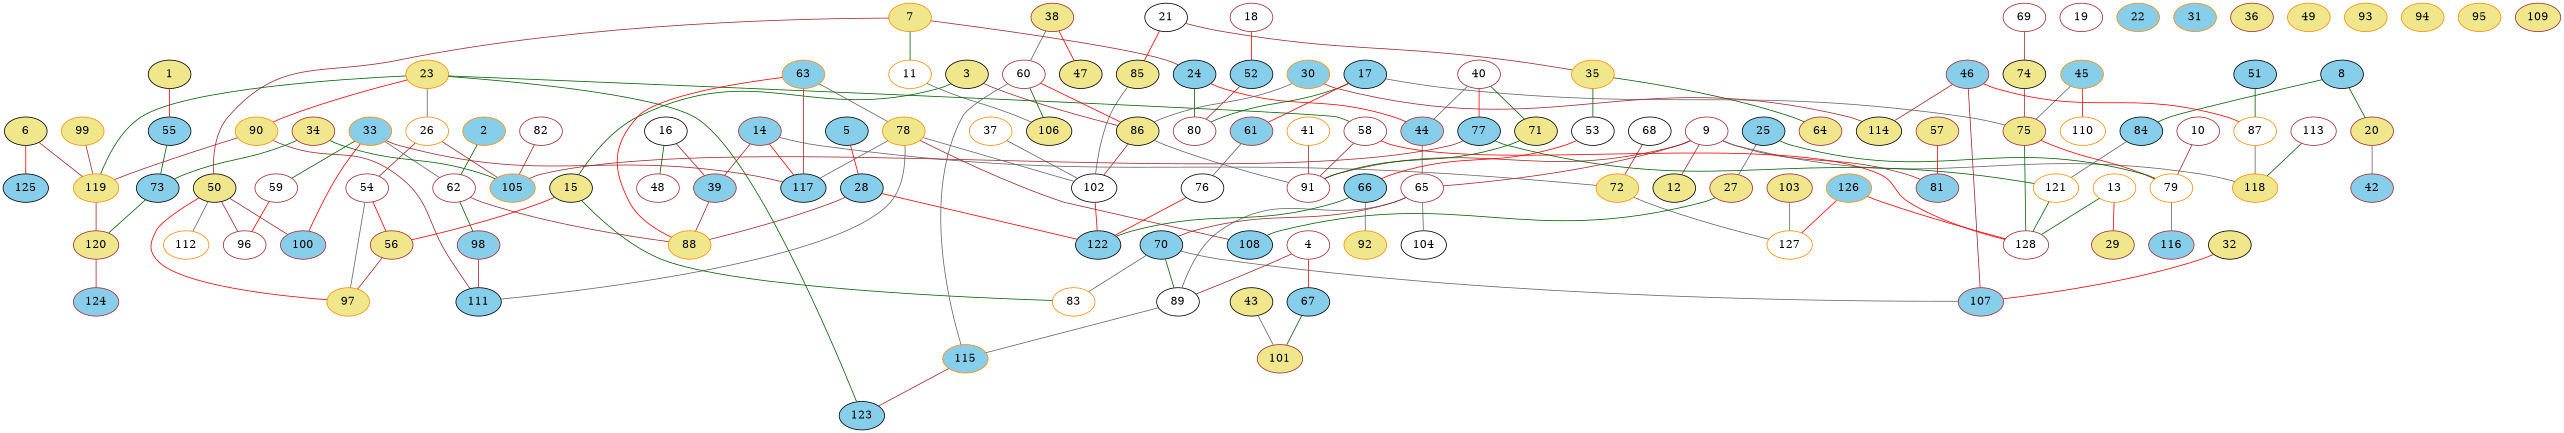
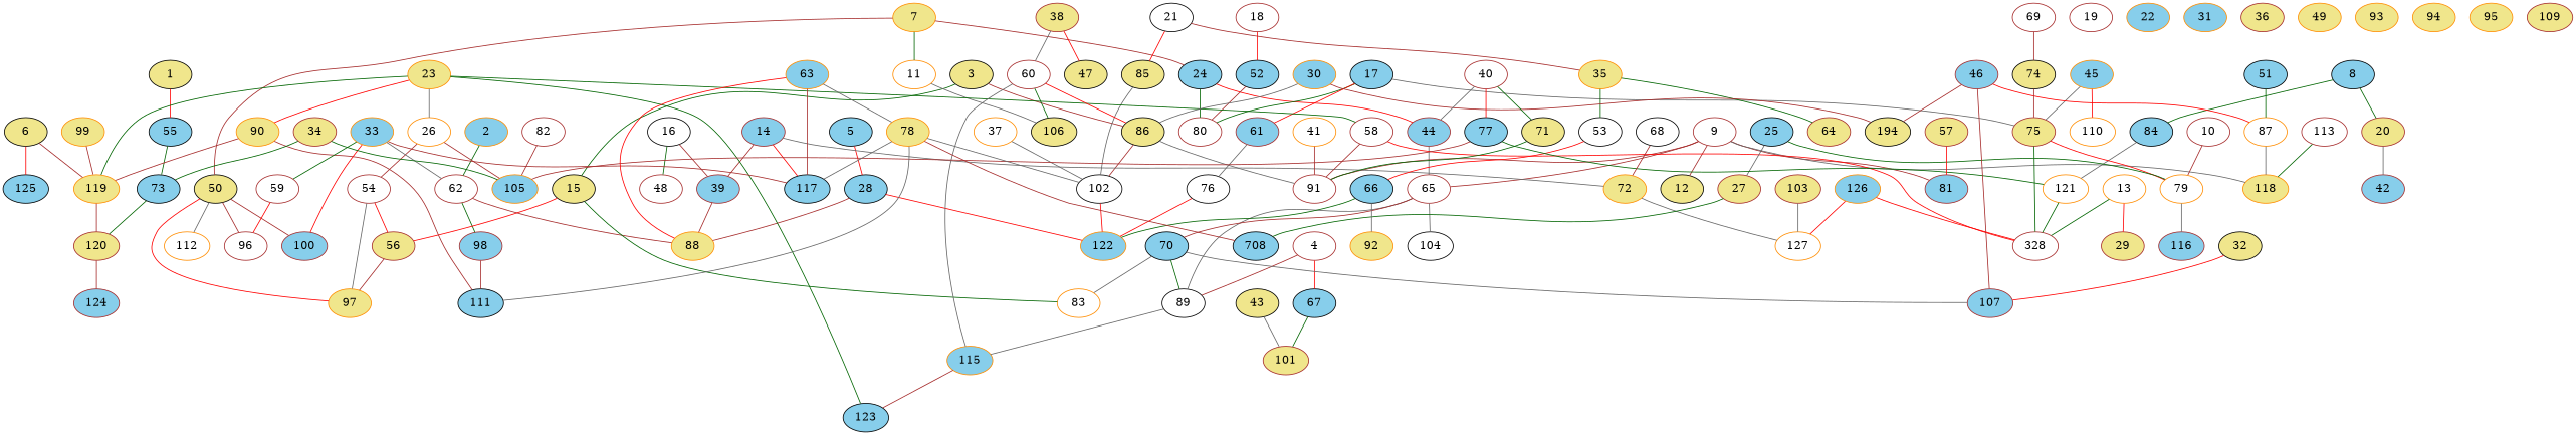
  graph {
    node [color=brown fillcolor=khaki style=filled]
    edge [color=brown]
    1 [color=black]
    55 [color=black fillcolor=skyblue]
    73 [color=black fillcolor=skyblue]
    2 [color=darkorange fillcolor=skyblue]
    62 [fillcolor=white]
    88 [color=darkorange]
    98 [fillcolor=skyblue]
    3 [color=black]
    15 [color=black]
    86 [color=black]
    56
    83 [color=darkorange fillcolor=white]
    91 [fillcolor=white]
    102 [color=black fillcolor=white]
    4 [fillcolor=white]
    67 [color=black fillcolor=skyblue]
    89 [color=black fillcolor=white]
    101
    115 [color=darkorange fillcolor=skyblue]
    5 [color=black fillcolor=skyblue]
    28 [color=black fillcolor=skyblue]
-   122 [color=black fillcolor=skyblue]
+   122 [color=darkorange fillcolor=skyblue]
    6 [color=black]
    119 [color=darkorange]
    125 [color=black fillcolor=skyblue]
    120
    7 [color=darkorange]
    11 [color=darkorange fillcolor=white]
    24 [color=black fillcolor=skyblue]
    50 [color=black]
    106 [color=black]
    80 [fillcolor=white]
    44 [fillcolor=skyblue]
    100 [fillcolor=skyblue]
    96 [fillcolor=white]
    97 [color=darkorange]
    112 [color=darkorange fillcolor=white]
    8 [color=black fillcolor=skyblue]
    20
    84 [color=black fillcolor=skyblue]
    42 [fillcolor=skyblue]
    121 [color=darkorange fillcolor=white]
    9 [fillcolor=white]
    12 [color=black]
    65 [fillcolor=white]
    81 [fillcolor=skyblue]
    118 [color=darkorange]
    70 [color=black fillcolor=skyblue]
    104 [color=black fillcolor=white]
    10 [fillcolor=white]
    79 [color=darkorange fillcolor=white]
    116 [fillcolor=skyblue]
    13 [color=darkorange fillcolor=white]
    29
-   128 [fillcolor=white]
+   128 [fillcolor=white label=328]
    14 [fillcolor=skyblue]
    39 [fillcolor=skyblue]
    72 [color=darkorange]
    117 [color=black fillcolor=skyblue]
    127 [color=darkorange fillcolor=white]
    16 [color=black fillcolor=white]
    48 [fillcolor=white]
    17 [color=black fillcolor=skyblue]
    61 [fillcolor=skyblue]
    75
    76 [color=black fillcolor=white]
    18 [fillcolor=white]
    52 [color=black fillcolor=skyblue]
    19 [fillcolor=white]
    21 [color=black fillcolor=white]
    35 [color=darkorange]
    85 [color=black]
    53 [color=black fillcolor=white]
    64
    22 [color=darkorange fillcolor=skyblue]
    23 [color=darkorange]
    26 [color=darkorange fillcolor=white]
    58 [fillcolor=white]
    123 [color=black fillcolor=skyblue]
    90 [color=darkorange]
    54 [fillcolor=white]
    105 [color=darkorange fillcolor=skyblue]
    25 [color=black fillcolor=skyblue]
    27
-   108 [color=black fillcolor=skyblue]
+   108 [color=black fillcolor=skyblue label=708]
    30 [color=darkorange fillcolor=skyblue]
-   114 [color=black]
+   114 [color=black label=194]
    31 [color=darkorange fillcolor=skyblue]
    32 [color=black]
    107 [fillcolor=skyblue]
    33 [color=darkorange fillcolor=skyblue]
    59 [fillcolor=white]
    34
    66 [color=black fillcolor=skyblue]
    36
    37 [color=darkorange fillcolor=white]
    47 [color=black]
    38
    60 [fillcolor=white]
    40 [fillcolor=white]
    71 [color=black]
    77 [color=black fillcolor=skyblue]
    41 [color=darkorange fillcolor=white]
    43 [color=black]
    45 [color=darkorange fillcolor=skyblue]
    110 [color=darkorange fillcolor=white]
    46 [fillcolor=skyblue]
    87 [color=darkorange fillcolor=white]
    49 [color=darkorange]
    51 [color=black fillcolor=skyblue]
    92 [color=darkorange]
    57
    111 [color=black fillcolor=skyblue]
    63 [color=darkorange fillcolor=skyblue]
    78 [color=darkorange]
    68 [color=black fillcolor=white]
    69 [fillcolor=white]
    74 [color=black]
    124 [fillcolor=skyblue]
    82 [fillcolor=white]
    93 [color=darkorange]
    94 [color=darkorange]
    95 [color=darkorange]
    99 [color=darkorange]
    103
    109
    113 [fillcolor=white]
    126 [color=darkorange fillcolor=skyblue]
    1 -- 55 [color=red]
    55 -- 73 [color=darkgreen]
    73 -- 120 [color=darkgreen]
    2 -- 62 [color=darkgreen]
    62 -- 88
    62 -- 98 [color=darkgreen]
    98 -- 111
    3 -- 15 [color=darkgreen]
    3 -- 86
    15 -- 56 [color=red]
    15 -- 83 [color=darkgreen]
    86 -- 91 [color=gray40]
    86 -- 102
    56 -- 97
    102 -- 122 [color=red]
    4 -- 67 [color=red]
    4 -- 89
    67 -- 101 [color=darkgreen]
    89 -- 115 [color=gray40]
    115 -- 123
    5 -- 28 [color=red]
    28 -- 88
    28 -- 122 [color=red]
    6 -- 119
    6 -- 125 [color=red]
    119 -- 120
    120 -- 124
    7 -- 11 [color=darkgreen]
    7 -- 24
    7 -- 50
    11 -- 106 [color=gray40]
    24 -- 80 [color=darkgreen]
    24 -- 44 [color=red]
    50 -- 100
    50 -- 96
    50 -- 97 [color=red]
    50 -- 112 [color=gray40]
    44 -- 65 [color=gray40]
    8 -- 20 [color=darkgreen]
    8 -- 84 [color=darkgreen]
    20 -- 42 [color=gray40]
    84 -- 121 [color=gray40]
    121 -- 128 [color=darkgreen]
    9 -- 91
    9 -- 12
    9 -- 65
    9 -- 81
    9 -- 118 [color=gray40]
    65 -- 89 [color=gray40]
    65 -- 70
    65 -- 104 [color=gray40]
    70 -- 83 [color=gray40]
    70 -- 89 [color=darkgreen]
    70 -- 107 [color=gray40]
    10 -- 79
    79 -- 116 [color=gray40]
    13 -- 29 [color=red]
    13 -- 128 [color=darkgreen]
    14 -- 39
    14 -- 72 [color=gray40]
    14 -- 117 [color=red]
    39 -- 88
    72 -- 127 [color=gray40]
    16 -- 39
    16 -- 48 [color=darkgreen]
    17 -- 80 [color=darkgreen]
    17 -- 61 [color=red]
    17 -- 75 [color=gray40]
    61 -- 76 [color=gray40]
    75 -- 79 [color=red]
    75 -- 128 [color=darkgreen]
    76 -- 122 [color=red]
    18 -- 52 [color=red]
    52 -- 80
    21 -- 35
    21 -- 85 [color=red]
    35 -- 53 [color=darkgreen]
    35 -- 64 [color=darkgreen]
    85 -- 102 [color=gray40]
    53 -- 66 [color=red]
    23 -- 119 [color=darkgreen]
    23 -- 26 [color=gray40]
    23 -- 58 [color=darkgreen]
    23 -- 123 [color=darkgreen]
    23 -- 90 [color=red]
    26 -- 54
    26 -- 105
    58 -- 91
    58 -- 128 [color=red]
    90 -- 119
    90 -- 111
    54 -- 56 [color=red]
    54 -- 97 [color=gray40]
    25 -- 79 [color=darkgreen]
    25 -- 27 [color=gray40]
    27 -- 108 [color=darkgreen]
    30 -- 86 [color=gray40]
    30 -- 114
    32 -- 107 [color=red]
    33 -- 62 [color=gray40]
    33 -- 100 [color=red]
    33 -- 117
    33 -- 59 [color=darkgreen]
    59 -- 96 [color=red]
    34 -- 73 [color=darkgreen]
    34 -- 105 [color=darkgreen]
    66 -- 122 [color=darkgreen]
    66 -- 92 [color=gray40]
    37 -- 102 [color=gray40]
    38 -- 47 [color=red]
    38 -- 60 [color=gray40]
    60 -- 86 [color=red]
    60 -- 115 [color=gray40]
    60 -- 106 [color=darkgreen]
    40 -- 44 [color=gray40]
    40 -- 71 [color=darkgreen]
    40 -- 77 [color=red]
    71 -- 91 [color=darkgreen]
    77 -- 121 [color=darkgreen]
    77 -- 105
    41 -- 91
    43 -- 101 [color=gray40]
    45 -- 75 [color=gray40]
    45 -- 110 [color=red]
    46 -- 114
    46 -- 107
    46 -- 87 [color=red]
    87 -- 118 [color=gray40]
    51 -- 87 [color=darkgreen]
    57 -- 81 [color=red]
    63 -- 88 [color=red]
    63 -- 117
    63 -- 78 [color=gray40]
    78 -- 102 [color=gray40]
    78 -- 117 [color=gray40]
    78 -- 108
    78 -- 111 [color=gray40]
    68 -- 72
    69 -- 74
    74 -- 75
    82 -- 105
    99 -- 119
    103 -- 127 [color=gray40]
    113 -- 118 [color=darkgreen]
    126 -- 128 [color=red]
    126 -- 127 [color=red]
  }
